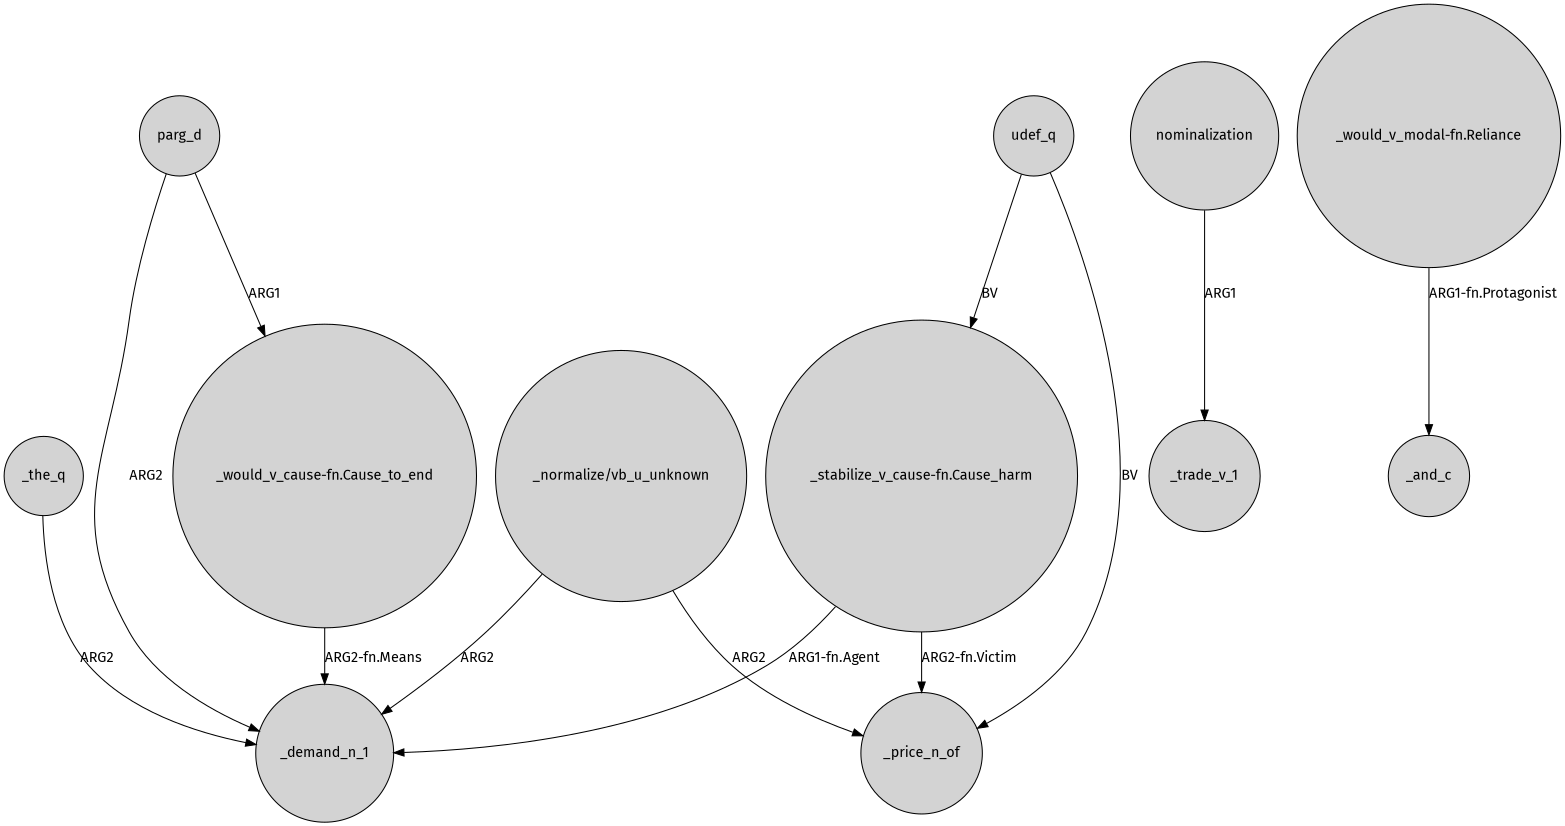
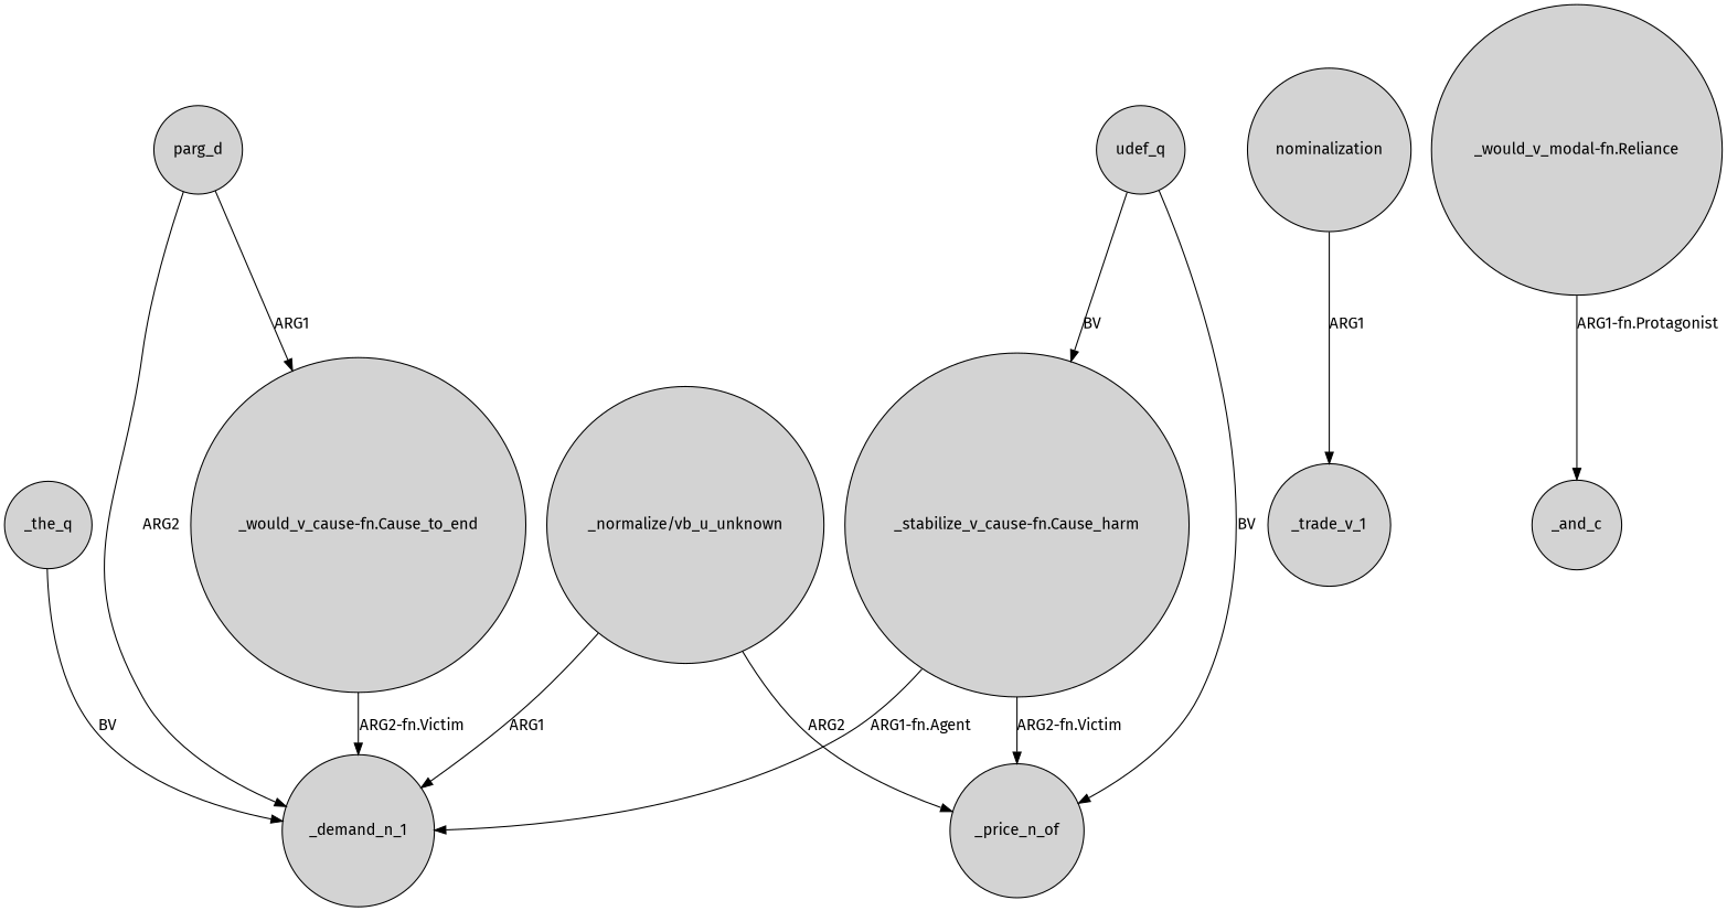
  digraph {
    fontname="Fira Sans"
    node [fontname="Fira Sans" shape=circle style=filled]
    edge [fontname="Fira Sans"]
    n1 [label="_would_v_cause-fn.Cause_to_end"]
    _demand_n_1
    "_normalize/vb_u_unknown"
    _price_n_of
    nominalization
    _trade_v_1
    "_stabilize_v_cause-fn.Cause_harm"
    parg_d
    udef_q
    "_would_v_modal-fn.Reliance"
    _and_c
    _the_q
-   n1 -> _demand_n_1 [label="ARG2-fn.Means"]
-   "_normalize/vb_u_unknown" -> _demand_n_1 [label=ARG2]
+   n1 -> _demand_n_1 [label="ARG2-fn.Victim"]
+   "_normalize/vb_u_unknown" -> _demand_n_1 [label=ARG1]
    "_normalize/vb_u_unknown" -> _price_n_of [label=ARG2]
    nominalization -> _trade_v_1 [label=ARG1]
    "_stabilize_v_cause-fn.Cause_harm" -> _demand_n_1 [label="ARG1-fn.Agent"]
    "_stabilize_v_cause-fn.Cause_harm" -> _price_n_of [label="ARG2-fn.Victim"]
    parg_d -> n1 [label=ARG1]
    parg_d -> _demand_n_1 [label=ARG2]
    udef_q -> _price_n_of [label=BV]
    udef_q -> "_stabilize_v_cause-fn.Cause_harm" [label=BV]
    "_would_v_modal-fn.Reliance" -> _and_c [label="ARG1-fn.Protagonist"]
-   _the_q -> _demand_n_1 [label=ARG2]
+   _the_q -> _demand_n_1 [label=BV]
  }
